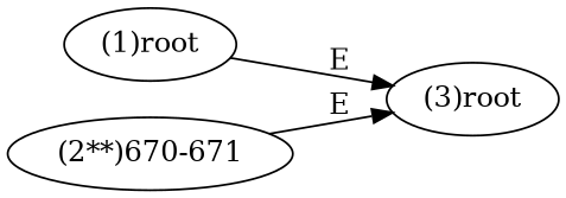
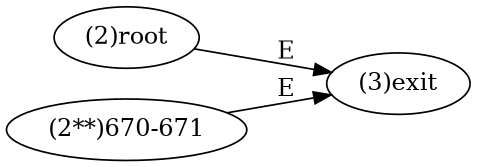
  digraph {
    rankdir=LR
-   n1 [label="(1)root"]
-   n2 [label="(3)root"]
+   n1 [label="(2)root"]
+   n2 [label="(3)exit"]
    n3 [label="(2**)670-671"]
    n1 -> n2 [label=E]
    n3 -> n2 [label=E]
  }
